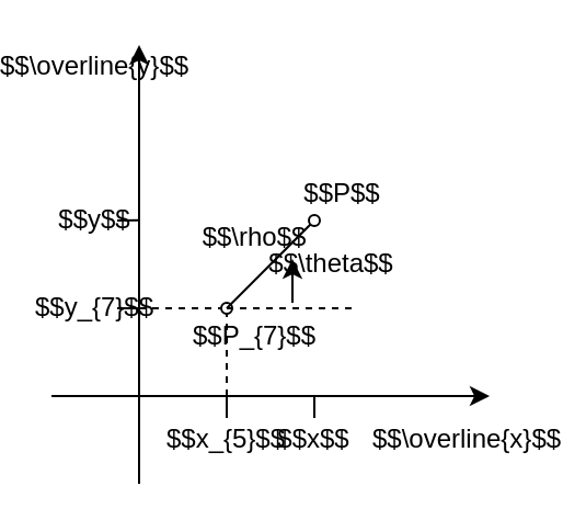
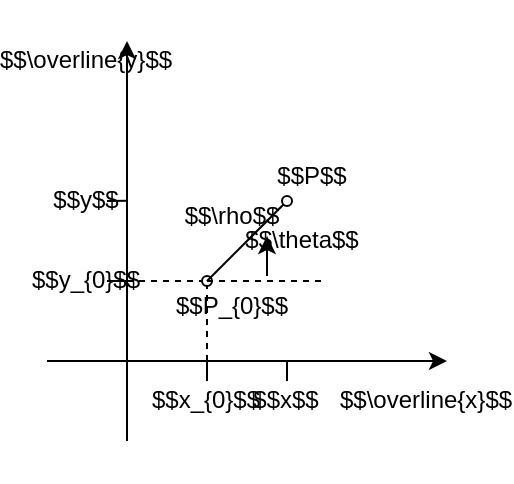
  <mxCell id="0" />
  <mxCell id="1" parent="0" />
  <mxCell id="2" value="" style="endArrow=classic;html=1;rounded=0;" edge="1" parent="1"><mxGeometry width="50" height="50" relative="1" as="geometry"><mxPoint x="60" y="220" as="sourcePoint" /><mxPoint x="60" y="20" as="targetPoint" /></mxGeometry></mxCell>
  <mxCell id="3" value="" style="endArrow=classic;html=1;rounded=0;" edge="1" parent="1"><mxGeometry width="50" height="50" relative="1" as="geometry"><mxPoint x="20" y="180" as="sourcePoint" /><mxPoint x="220" y="180" as="targetPoint" /></mxGeometry></mxCell>
  <mxCell id="4" value="" style="endArrow=none;html=1;rounded=0;" edge="1" parent="1"><mxGeometry width="50" height="50" relative="1" as="geometry"><mxPoint x="100" y="190" as="sourcePoint" /><mxPoint x="100" y="180" as="targetPoint" /></mxGeometry></mxCell>
- <mxCell id="5" value="$$x_{5}$$" style="text;html=1;strokeColor=none;fillColor=none;align=center;verticalAlign=middle;whiteSpace=wrap;rounded=0;" vertex="1" parent="1"><mxGeometry x="90" y="190" width="20" height="20" as="geometry" /></mxCell>
+ <mxCell id="5" value="$$x_{0}$$" style="text;html=1;strokeColor=none;fillColor=none;align=center;verticalAlign=middle;whiteSpace=wrap;rounded=0;" vertex="1" parent="1"><mxGeometry x="90" y="190" width="20" height="20" as="geometry" /></mxCell>
  <mxCell id="6" value="" style="endArrow=none;html=1;rounded=0;" edge="1" parent="1"><mxGeometry width="50" height="50" relative="1" as="geometry"><mxPoint x="140" y="190" as="sourcePoint" /><mxPoint x="140" y="180" as="targetPoint" /></mxGeometry></mxCell>
  <mxCell id="7" value="$$x$$" style="text;html=1;strokeColor=none;fillColor=none;align=center;verticalAlign=middle;whiteSpace=wrap;rounded=0;" vertex="1" parent="1"><mxGeometry x="130" y="190" width="20" height="20" as="geometry" /></mxCell>
  <mxCell id="8" value="" style="endArrow=none;html=1;rounded=0;" edge="1" parent="1"><mxGeometry width="50" height="50" relative="1" as="geometry"><mxPoint x="50" y="140" as="sourcePoint" /><mxPoint x="60" y="140" as="targetPoint" /></mxGeometry></mxCell>
- <mxCell id="9" value="$$y_{7}$$" style="text;html=1;strokeColor=none;fillColor=none;align=center;verticalAlign=middle;whiteSpace=wrap;rounded=0;" vertex="1" parent="1"><mxGeometry x="30" y="130" width="20" height="20" as="geometry" /></mxCell>
+ <mxCell id="9" value="$$y_{0}$$" style="text;html=1;strokeColor=none;fillColor=none;align=center;verticalAlign=middle;whiteSpace=wrap;rounded=0;" vertex="1" parent="1"><mxGeometry x="30" y="130" width="20" height="20" as="geometry" /></mxCell>
  <mxCell id="10" value="$$y$$" style="text;html=1;strokeColor=none;fillColor=none;align=center;verticalAlign=middle;whiteSpace=wrap;rounded=0;" vertex="1" parent="1"><mxGeometry x="30" y="90" width="20" height="20" as="geometry" /></mxCell>
  <mxCell id="11" value="" style="endArrow=none;html=1;rounded=0;" edge="1" parent="1"><mxGeometry width="50" height="50" relative="1" as="geometry"><mxPoint x="50" y="100" as="sourcePoint" /><mxPoint x="60" y="99.83" as="targetPoint" /></mxGeometry></mxCell>
  <mxCell id="12" value="" style="endArrow=none;dashed=1;html=1;rounded=0;" edge="1" parent="1" source="16"><mxGeometry width="50" height="50" relative="1" as="geometry"><mxPoint x="100" y="180" as="sourcePoint" /><mxPoint x="100" y="140" as="targetPoint" /></mxGeometry></mxCell>
  <mxCell id="13" value="" style="endArrow=none;dashed=1;html=1;rounded=0;" edge="1" parent="1" source="16"><mxGeometry width="50" height="50" relative="1" as="geometry"><mxPoint x="60" y="140" as="sourcePoint" /><mxPoint x="100" y="140" as="targetPoint" /></mxGeometry></mxCell>
  <mxCell id="14" value="" style="endArrow=none;dashed=1;html=1;rounded=0;" edge="1" parent="1" target="16"><mxGeometry width="50" height="50" relative="1" as="geometry"><mxPoint x="100" y="180" as="sourcePoint" /><mxPoint x="100" y="140" as="targetPoint" /></mxGeometry></mxCell>
  <mxCell id="15" value="" style="endArrow=none;dashed=1;html=1;rounded=0;" edge="1" parent="1" target="16"><mxGeometry width="50" height="50" relative="1" as="geometry"><mxPoint x="60" y="140" as="sourcePoint" /><mxPoint x="100" y="140" as="targetPoint" /></mxGeometry></mxCell>
  <mxCell id="16" value="" style="shape=ellipse;html=1;sketch=0;" vertex="1" parent="1"><mxGeometry x="97.5" y="137.5" width="5" height="5" as="geometry" /></mxCell>
  <mxCell id="17" value="" style="endArrow=none;dashed=1;html=1;rounded=0;" edge="1" parent="1"><mxGeometry width="50" height="50" relative="1" as="geometry"><mxPoint x="100" y="140" as="sourcePoint" /><mxPoint x="160" y="140" as="targetPoint" /></mxGeometry></mxCell>
  <mxCell id="18" value="" style="endArrow=none;html=1;rounded=0;" edge="1" parent="1"><mxGeometry width="50" height="50" relative="1" as="geometry"><mxPoint x="100" y="140" as="sourcePoint" /><mxPoint x="140" y="100" as="targetPoint" /></mxGeometry></mxCell>
  <mxCell id="19" value="$$\overline{x}$$" style="text;html=1;strokeColor=none;fillColor=none;align=center;verticalAlign=middle;whiteSpace=wrap;rounded=0;" vertex="1" parent="1"><mxGeometry x="200" y="190" width="20" height="20" as="geometry" /></mxCell>
  <mxCell id="20" value="$$\overline{y}$$" style="text;html=1;strokeColor=none;fillColor=none;align=center;verticalAlign=middle;whiteSpace=wrap;rounded=0;" vertex="1" parent="1"><mxGeometry x="30" y="20" width="20" height="20" as="geometry" /></mxCell>
  <mxCell id="21" value="" style="shape=ellipse;html=1;sketch=0;" vertex="1" parent="1"><mxGeometry x="137.5" y="97.5" width="5" height="5" as="geometry" /></mxCell>
  <mxCell id="22" value="$$\rho$$" style="text;html=1;strokeColor=none;fillColor=none;align=center;verticalAlign=middle;whiteSpace=wrap;rounded=0;" vertex="1" parent="1"><mxGeometry x="102.5" y="97.5" width="20" height="20" as="geometry" /></mxCell>
  <mxCell id="23" value="$$P$$" style="text;html=1;strokeColor=none;fillColor=none;align=center;verticalAlign=middle;whiteSpace=wrap;rounded=0;" vertex="1" parent="1"><mxGeometry x="142.5" y="77.5" width="20" height="20" as="geometry" /></mxCell>
- <mxCell id="24" value="$$P_{7}$$" style="text;html=1;strokeColor=none;fillColor=none;align=center;verticalAlign=middle;whiteSpace=wrap;rounded=0;" vertex="1" parent="1"><mxGeometry x="102.5" y="142.5" width="20" height="20" as="geometry" /></mxCell>
+ <mxCell id="24" value="$$P_{0}$$" style="text;html=1;strokeColor=none;fillColor=none;align=center;verticalAlign=middle;whiteSpace=wrap;rounded=0;" vertex="1" parent="1"><mxGeometry x="102.5" y="142.5" width="20" height="20" as="geometry" /></mxCell>
  <mxCell id="25" value="" style="endArrow=classic;html=1;rounded=0;" edge="1" parent="1"><mxGeometry width="50" height="50" relative="1" as="geometry"><mxPoint x="130" y="137.5" as="sourcePoint" /><mxPoint x="130" y="117.5" as="targetPoint" /></mxGeometry></mxCell>
  <mxCell id="26" value="$$\theta$$" style="text;html=1;strokeColor=none;fillColor=none;align=center;verticalAlign=middle;whiteSpace=wrap;rounded=0;" vertex="1" parent="1"><mxGeometry x="137.5" y="110" width="20" height="20" as="geometry" /></mxCell>
